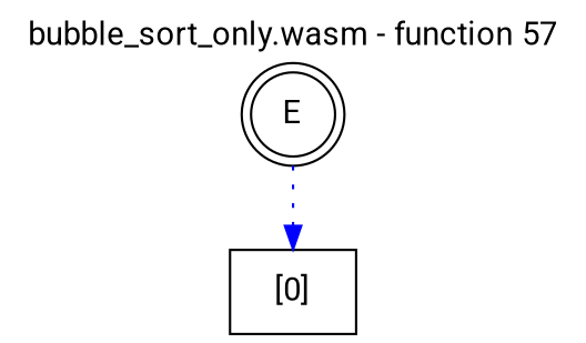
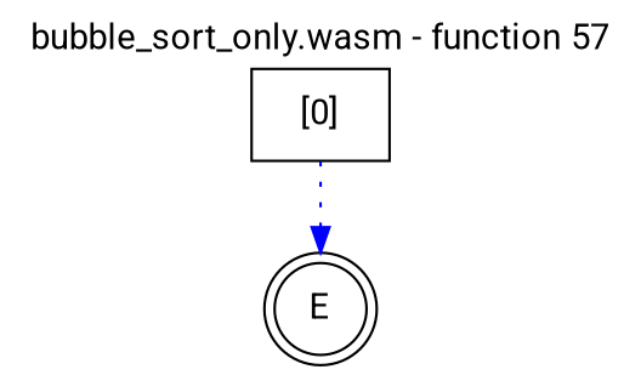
  digraph {
    label="bubble_sort_only.wasm - function 57"
    labelfontcolor=black
    labelfontname=Helvetica
    labelfontsize=16
    labelloc=t
    fontname=Roboto
    node [fontname=Roboto]
    E [shape=doublecircle]
    n2 [color=black label="[0]" shape=box style=solid]
-   E -> n2 [color=blue style=dotted fontname=Roboto]
+   n2 -> E [color=blue style=dotted fontname=Roboto]
  }
